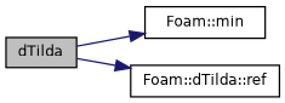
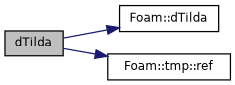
  digraph {
    rankdir=LR
    node [color=black fontname=Helvetica fontsize=10 shape=record]
    edge [color=midnightblue fontname=Helvetica fontsize=10 labelfontname=Helvetica labelfontsize=10 style=solid]
    n1 [fillcolor=grey75 fontcolor=black height=0.2 label=dTilda style=filled width=0.4]
-   n2 [height=0.2 label="Foam::min" width=0.4]
-   n3 [height=0.2 label="Foam::dTilda::ref" width=0.4]
+   n2 [height=0.2 label="Foam::dTilda" width=0.4]
+   n3 [height=0.2 label="Foam::tmp::ref" width=0.4]
    n1 -> n2
    n1 -> n3
  }
